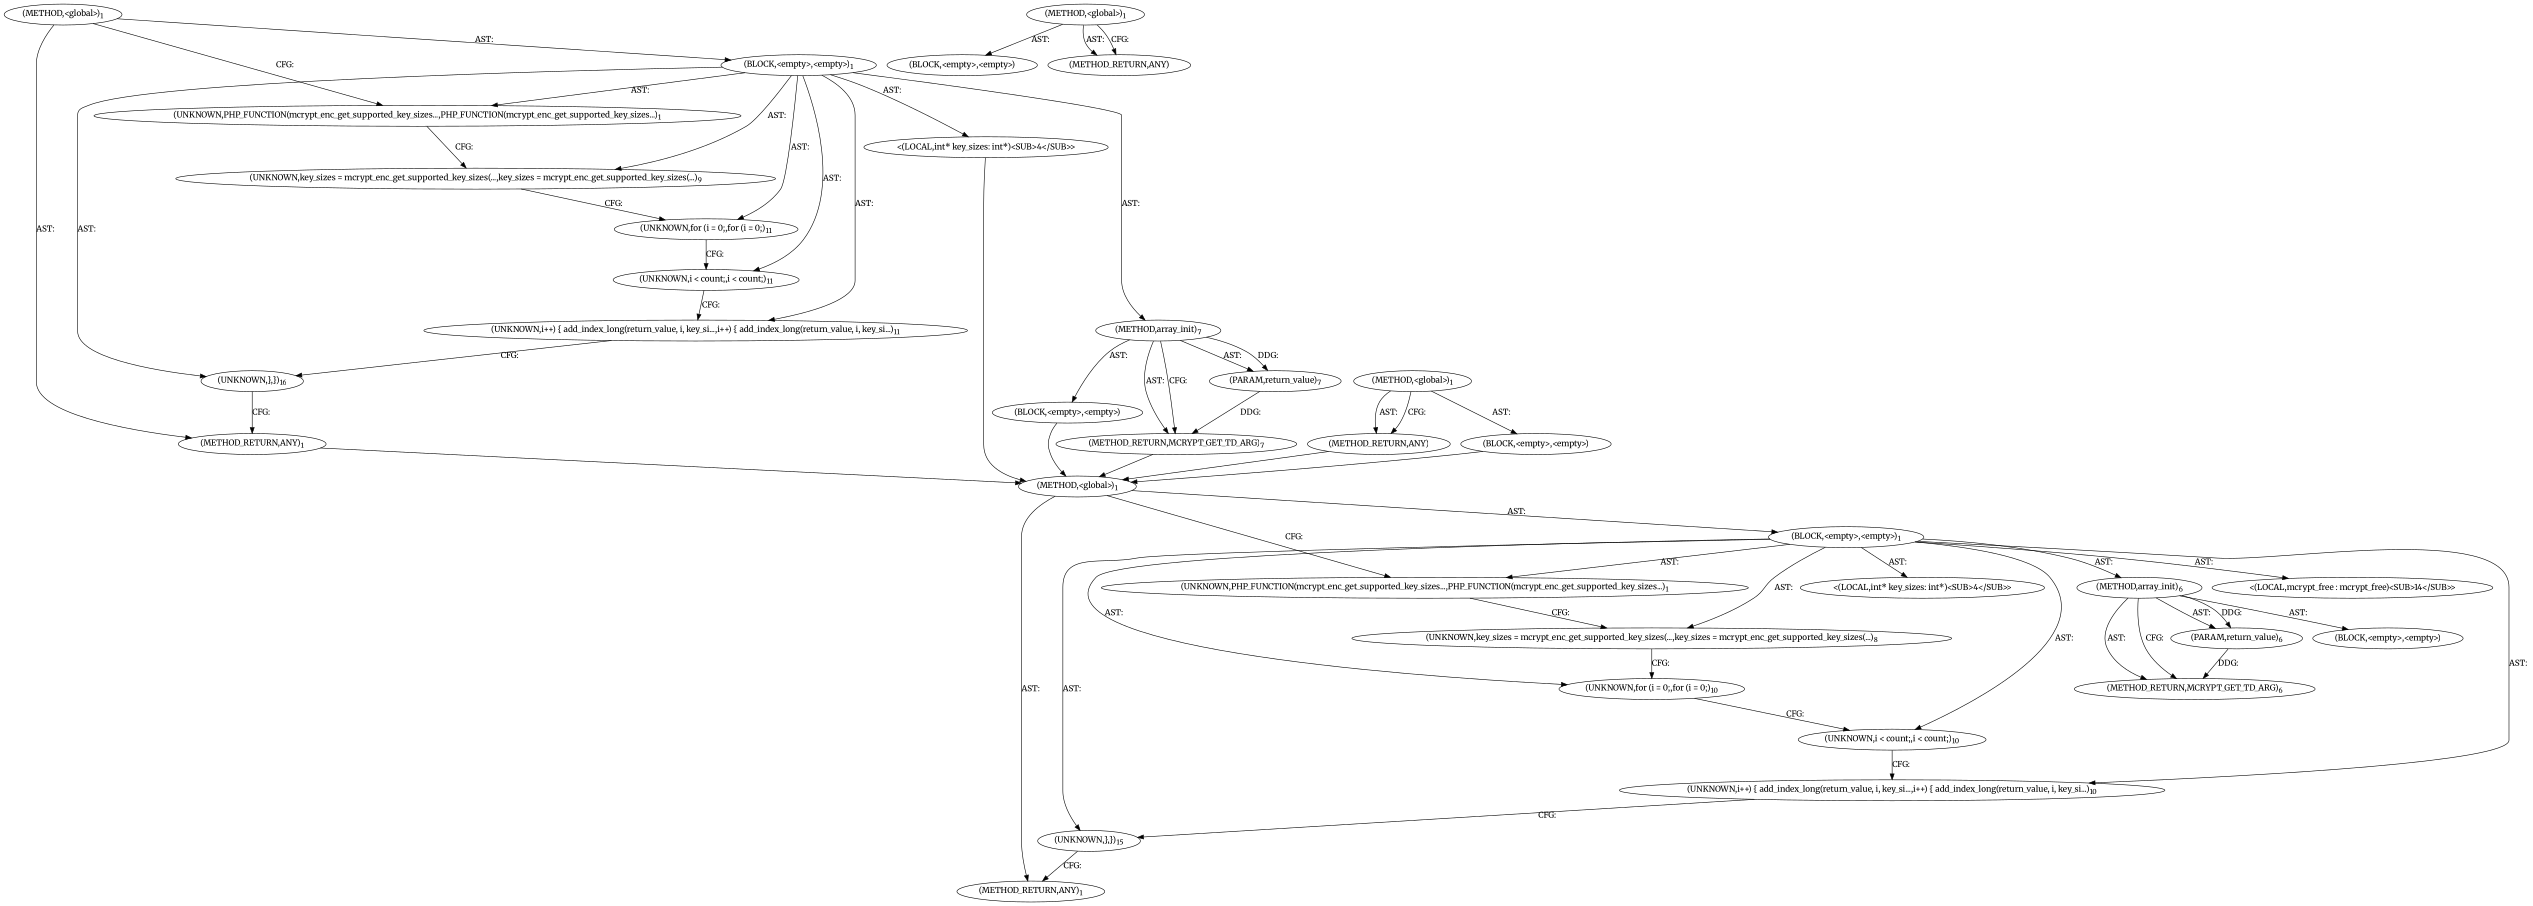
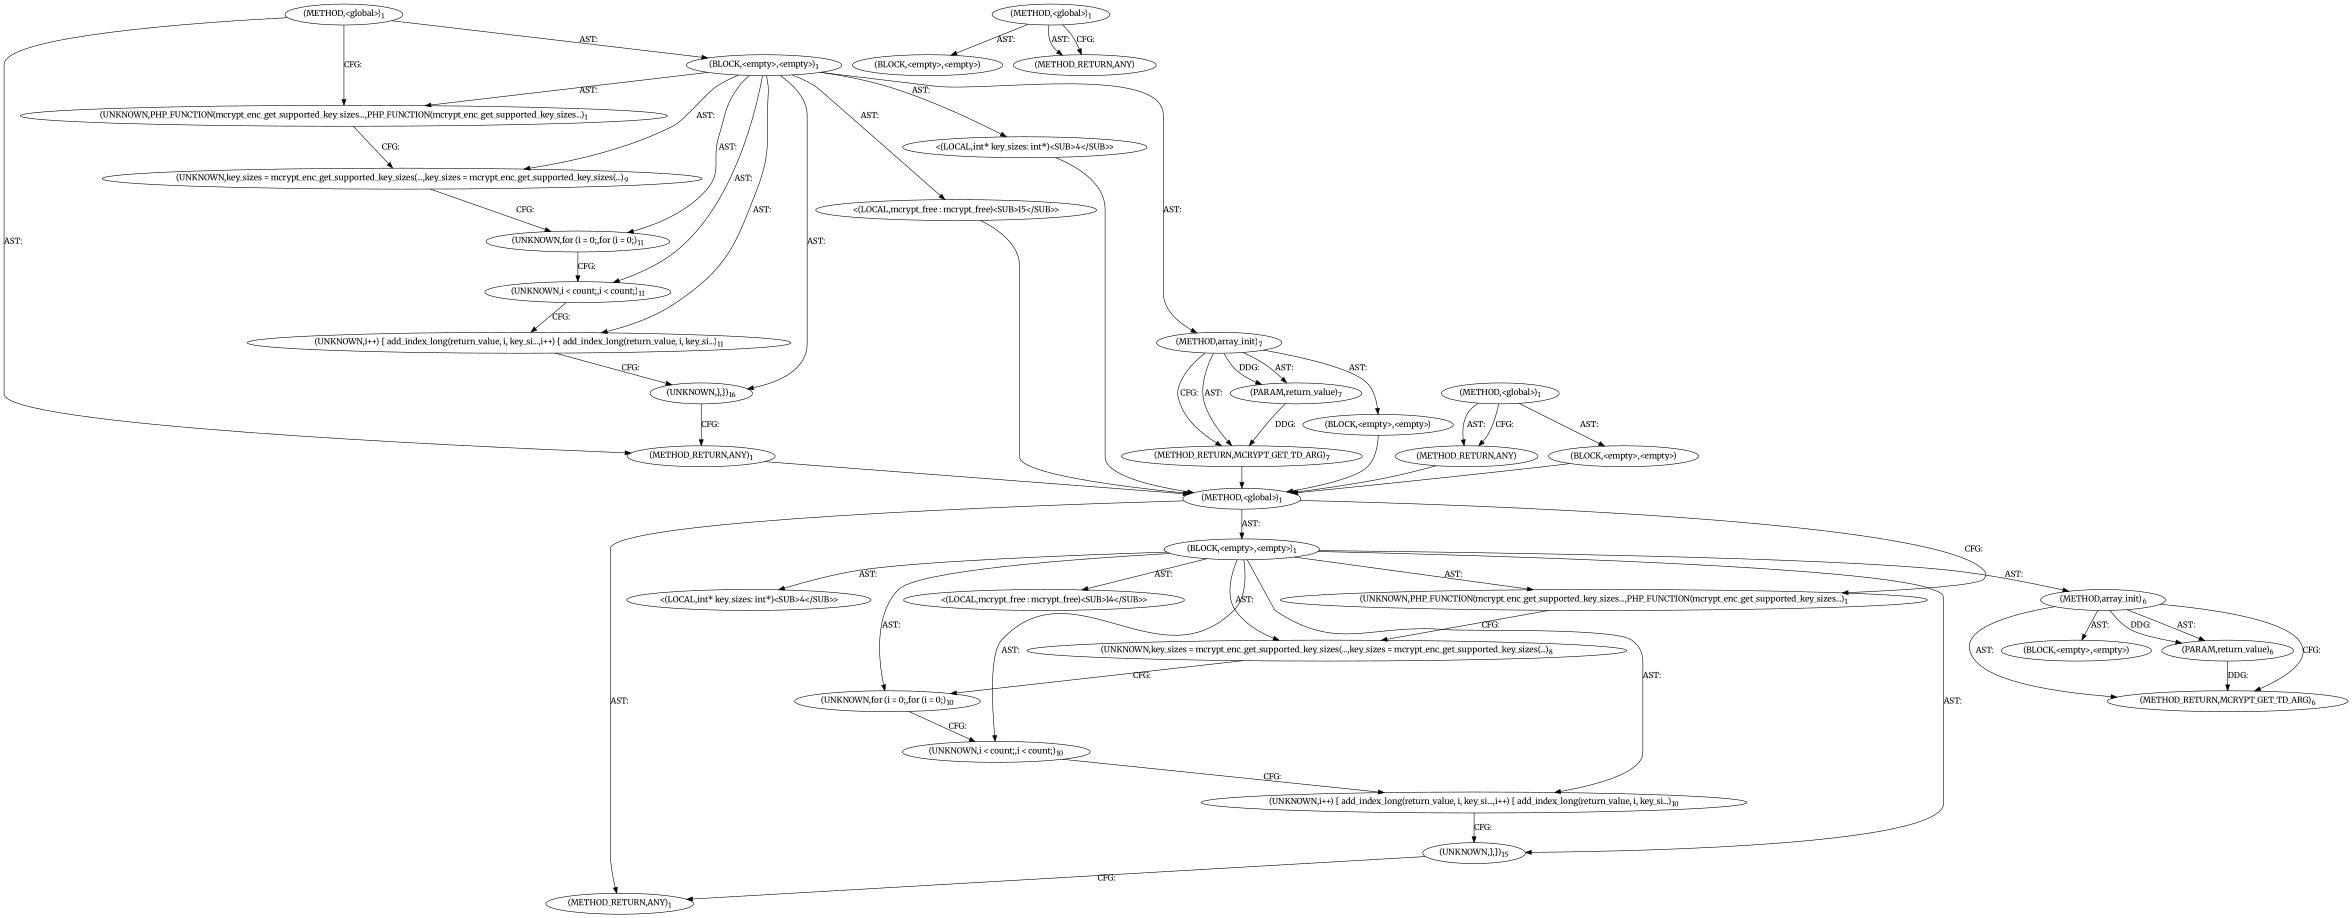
  digraph {
    fontname=Merriweather
    node [fontname=Merriweather]
    edge [fontname=Merriweather]
    n1 [label=<(METHOD,&lt;global&gt;)<SUB>1</SUB>>]
    n2 [label=<(BLOCK,&lt;empty&gt;,&lt;empty&gt;)<SUB>1</SUB>>]
    n3 [label=<(UNKNOWN,PHP_FUNCTION(mcrypt_enc_get_supported_key_sizes...,PHP_FUNCTION(mcrypt_enc_get_supported_key_sizes...)<SUB>1</SUB>>]
    n4 [label=<(METHOD_RETURN,ANY)<SUB>1</SUB>>]
    n5 [label="<(LOCAL,int* key_sizes: int*)<SUB>4</SUB>>"]
    n6 [label=<(METHOD,array_init)<SUB>6</SUB>>]
    n7 [label=<(UNKNOWN,key_sizes = mcrypt_enc_get_supported_key_sizes(...,key_sizes = mcrypt_enc_get_supported_key_sizes(...)<SUB>8</SUB>>]
    n8 [label=<(UNKNOWN,for (i = 0;,for (i = 0;)<SUB>10</SUB>>]
    n9 [label=<(UNKNOWN,i &lt; count;,i &lt; count;)<SUB>10</SUB>>]
    n10 [label=<(UNKNOWN,i++) { 		add_index_long(return_value, i, key_si...,i++) { 		add_index_long(return_value, i, key_si...)<SUB>10</SUB>>]
    n11 [label="<(LOCAL,mcrypt_free : mcrypt_free)<SUB>14</SUB>>"]
    n12 [label=<(UNKNOWN,},})<SUB>15</SUB>>]
    n13 [label=<(PARAM,return_value)<SUB>6</SUB>>]
    n14 [label=<(BLOCK,&lt;empty&gt;,&lt;empty&gt;)>]
    n15 [label=<(METHOD_RETURN,MCRYPT_GET_TD_ARG)<SUB>6</SUB>>]
    n16 [label=<(METHOD,&lt;global&gt;)<SUB>1</SUB>>]
    n17 [label=<(BLOCK,&lt;empty&gt;,&lt;empty&gt;)>]
    n18 [label=<(METHOD_RETURN,ANY)>]
    n19 [label=<(METHOD,&lt;global&gt;)<SUB>1</SUB>>]
    n20 [label=<(BLOCK,&lt;empty&gt;,&lt;empty&gt;)<SUB>1</SUB>>]
    n21 [label=<(UNKNOWN,PHP_FUNCTION(mcrypt_enc_get_supported_key_sizes...,PHP_FUNCTION(mcrypt_enc_get_supported_key_sizes...)<SUB>1</SUB>>]
    n22 [label=<(METHOD_RETURN,ANY)<SUB>1</SUB>>]
    n23 [label="<(LOCAL,int* key_sizes: int*)<SUB>4</SUB>>"]
    n24 [label=<(METHOD,array_init)<SUB>7</SUB>>]
    n25 [label=<(UNKNOWN,key_sizes = mcrypt_enc_get_supported_key_sizes(...,key_sizes = mcrypt_enc_get_supported_key_sizes(...)<SUB>9</SUB>>]
    n26 [label=<(UNKNOWN,for (i = 0;,for (i = 0;)<SUB>11</SUB>>]
    n27 [label=<(UNKNOWN,i &lt; count;,i &lt; count;)<SUB>11</SUB>>]
    n28 [label=<(UNKNOWN,i++) { 		add_index_long(return_value, i, key_si...,i++) { 		add_index_long(return_value, i, key_si...)<SUB>11</SUB>>]
+   n29 [label="<(LOCAL,mcrypt_free : mcrypt_free)<SUB>15</SUB>>"]
    n30 [label=<(UNKNOWN,},})<SUB>16</SUB>>]
    n31 [label=<(PARAM,return_value)<SUB>7</SUB>>]
    n32 [label=<(BLOCK,&lt;empty&gt;,&lt;empty&gt;)>]
    n33 [label=<(METHOD_RETURN,MCRYPT_GET_TD_ARG)<SUB>7</SUB>>]
    n34 [label=<(METHOD,&lt;global&gt;)<SUB>1</SUB>>]
    n35 [label=<(BLOCK,&lt;empty&gt;,&lt;empty&gt;)>]
    n36 [label=<(METHOD_RETURN,ANY)>]
    n1 -> n2 [label="AST: "]
    n1 -> n3 [label="CFG: "]
    n1 -> n4 [label="AST: "]
    n2 -> n3 [label="AST: "]
    n2 -> n5 [label="AST: "]
    n2 -> n6 [label="AST: "]
    n2 -> n7 [label="AST: "]
    n2 -> n8 [label="AST: "]
    n2 -> n9 [label="AST: "]
    n2 -> n10 [label="AST: "]
    n2 -> n11 [label="AST: "]
    n2 -> n12 [label="AST: "]
    n3 -> n7 [label="CFG: "]
    n6 -> n13 [label="AST: "]
    n6 -> n13 [label="DDG: "]
    n6 -> n14 [label="AST: "]
    n6 -> n15 [label="AST: "]
    n6 -> n15 [label="CFG: "]
    n7 -> n8 [label="CFG: "]
    n8 -> n9 [label="CFG: "]
    n9 -> n10 [label="CFG: "]
    n10 -> n12 [label="CFG: "]
    n12 -> n4 [label="CFG: "]
    n13 -> n15 [label="DDG: "]
    n16 -> n17 [label="AST: "]
    n16 -> n18 [label="AST: "]
    n16 -> n18 [label="CFG: "]
    n19 -> n20 [label="AST: "]
    n19 -> n21 [label="CFG: "]
    n19 -> n22 [label="AST: "]
    n20 -> n21 [label="AST: "]
    n20 -> n23 [label="AST: "]
    n20 -> n24 [label="AST: "]
    n20 -> n25 [label="AST: "]
    n20 -> n26 [label="AST: "]
    n20 -> n27 [label="AST: "]
    n20 -> n28 [label="AST: "]
+   n20 -> n29 [label="AST: "]
    n20 -> n30 [label="AST: "]
    n21 -> n25 [label="CFG: "]
    n22 -> n1
    n23 -> n1
    n24 -> n31 [label="AST: "]
    n24 -> n31 [label="DDG: "]
    n24 -> n32 [label="AST: "]
    n24 -> n33 [label="AST: "]
    n24 -> n33 [label="CFG: "]
    n25 -> n26 [label="CFG: "]
    n26 -> n27 [label="CFG: "]
    n27 -> n28 [label="CFG: "]
    n28 -> n30 [label="CFG: "]
+   n29 -> n1
    n30 -> n22 [label="CFG: "]
    n31 -> n33 [label="DDG: "]
    n32 -> n1
    n33 -> n1
    n34 -> n35 [label="AST: "]
    n34 -> n36 [label="AST: "]
    n34 -> n36 [label="CFG: "]
    n35 -> n1
    n36 -> n1
  }
